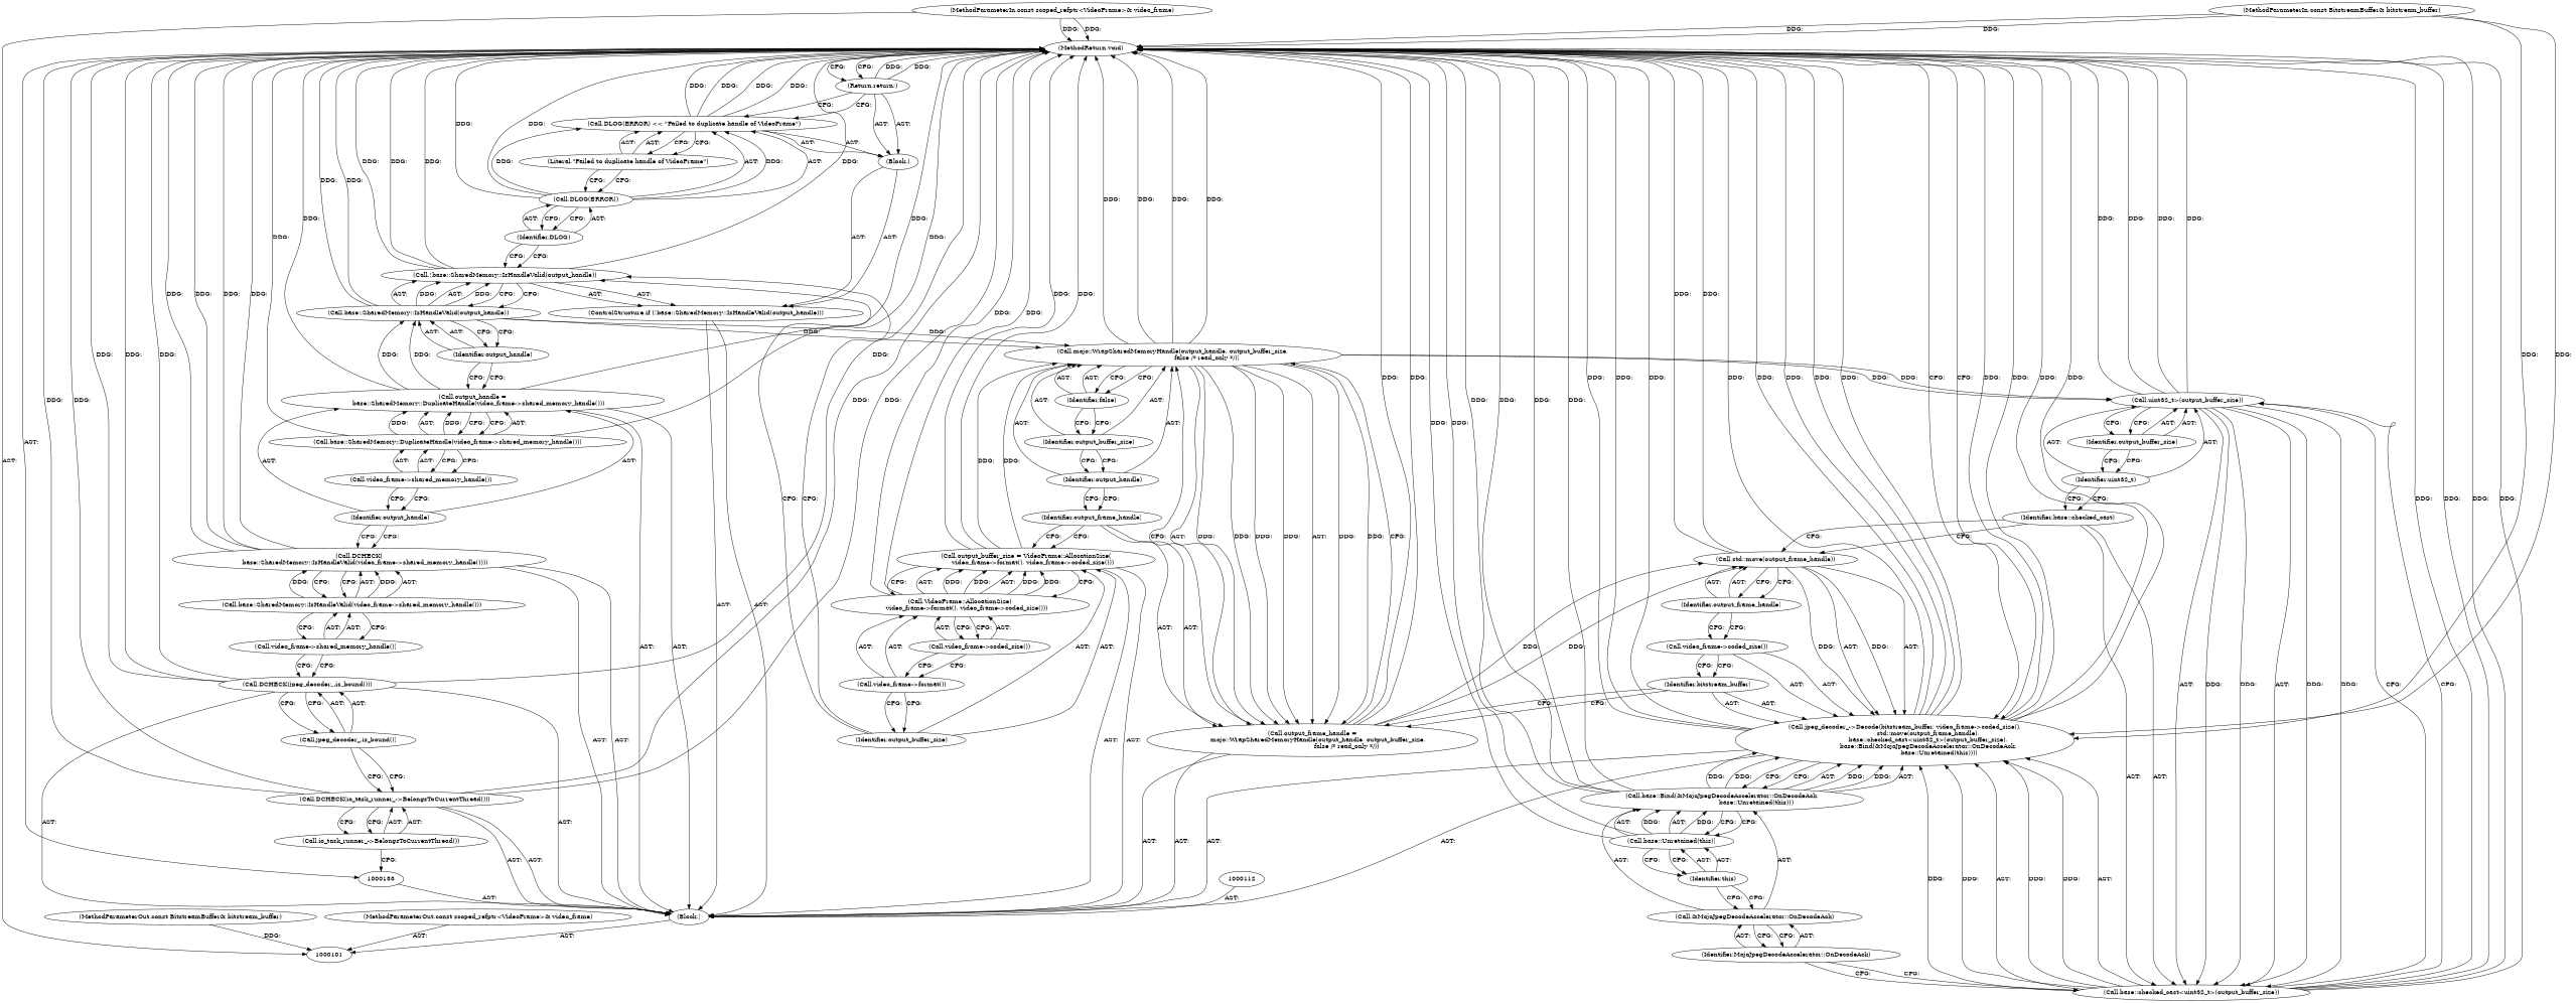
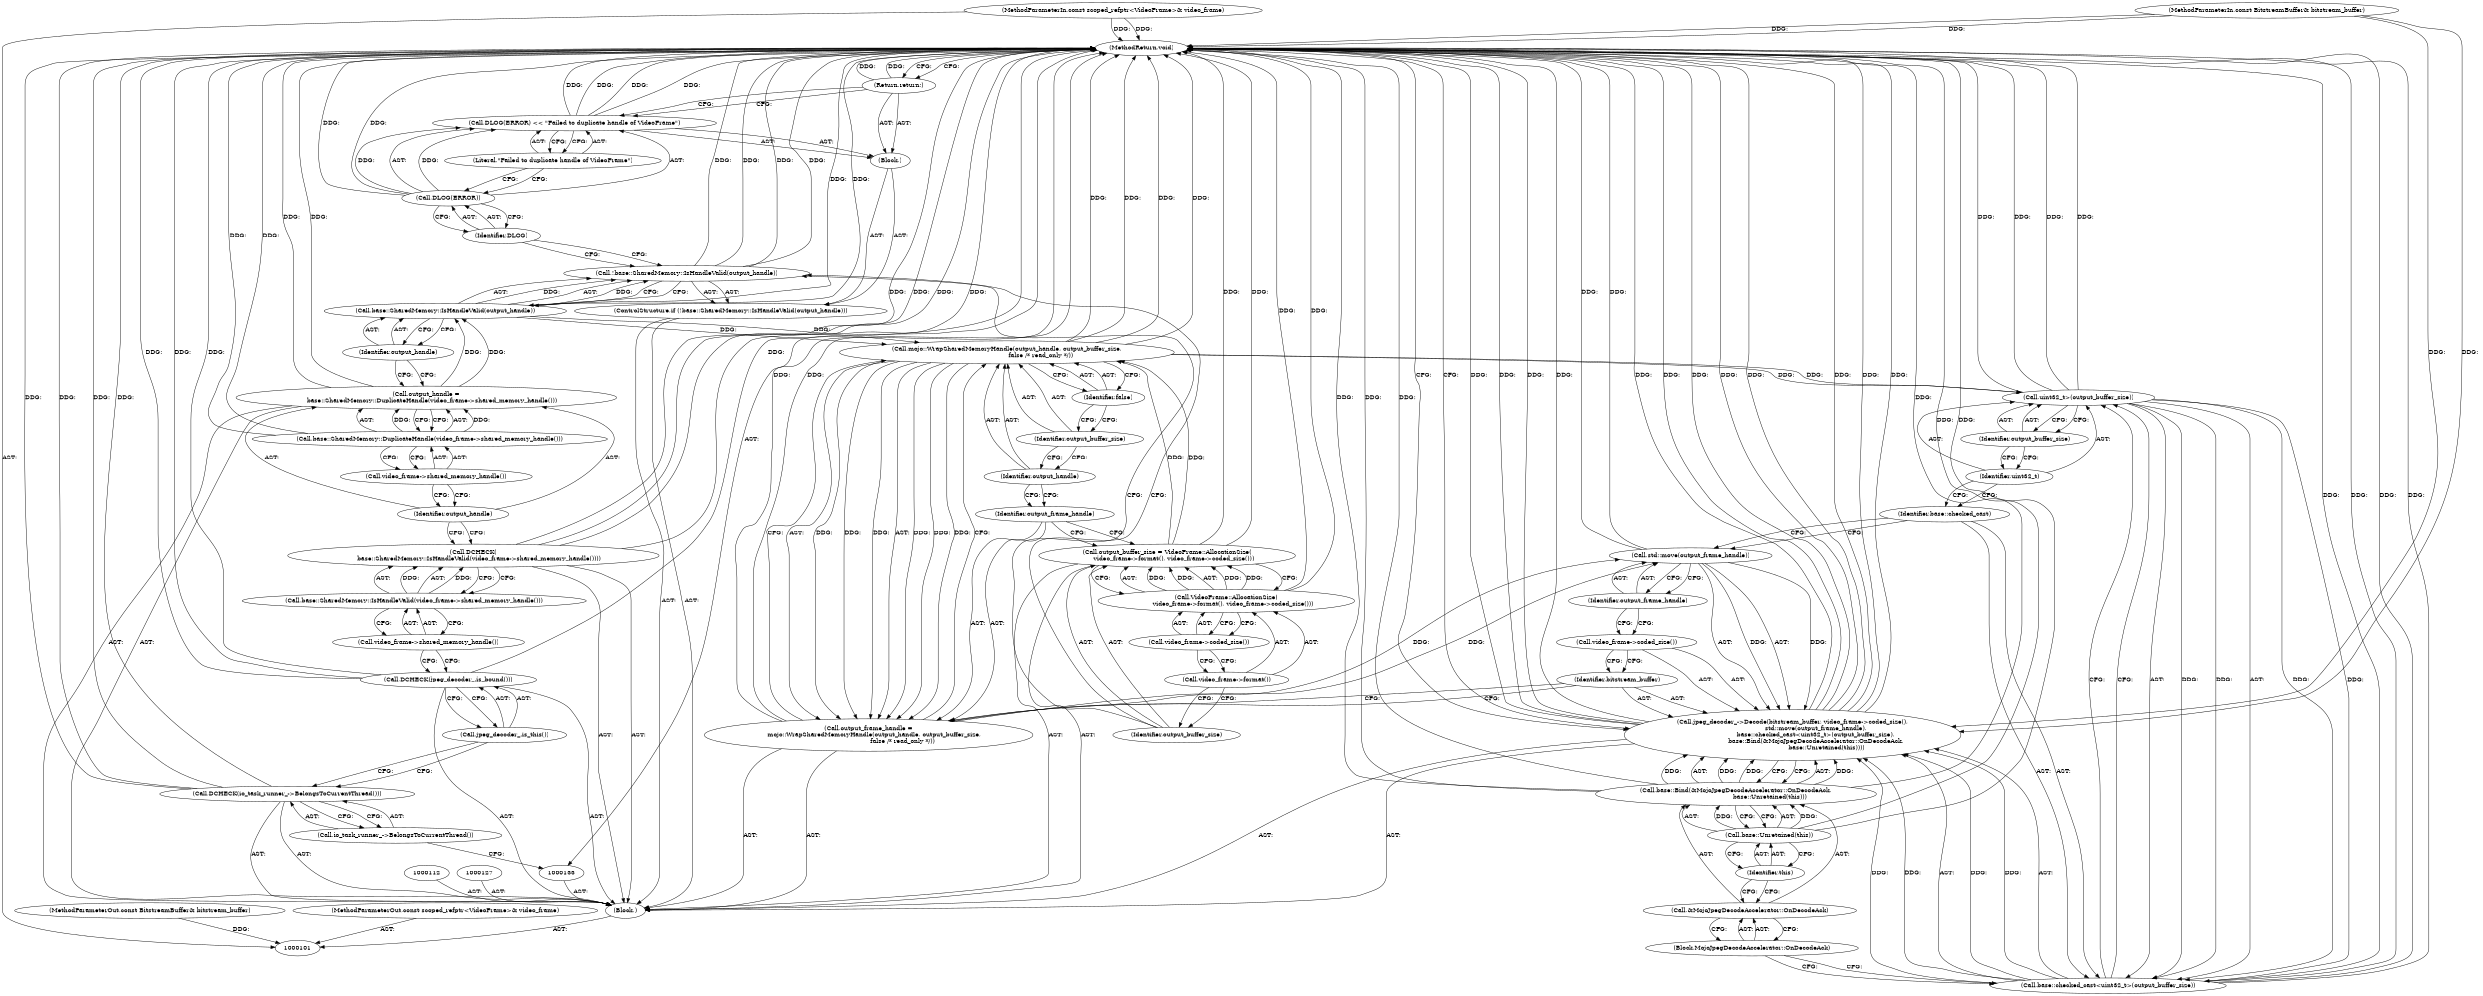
  digraph {
    n1 [label="(MethodReturn,void)"]
    n2 [label="(Return,return;)"]
    n3 [label="(Call,jpeg_decoder_->Decode(bitstream_buffer, video_frame->coded_size(),\n                        std::move(output_frame_handle),\n                        base::checked_cast<uint32_t>(output_buffer_size),\n                        base::Bind(&MojoJpegDecodeAccelerator::OnDecodeAck,\n                                   base::Unretained(this))))"]
    1000133
    n5 [label="(Block,)"]
    n6 [label="(Call,DLOG(ERROR) << \"Failed to duplicate handle of VideoFrame\")"]
    n7 [label="(Block,)"]
    n8 [label="(Call,base::Bind(&MojoJpegDecodeAccelerator::OnDecodeAck,\n                                   base::Unretained(this)))"]
    n9 [label="(Call,output_handle =\n      base::SharedMemory::DuplicateHandle(video_frame->shared_memory_handle()))"]
    n10 [label="(Call,base::SharedMemory::DuplicateHandle(video_frame->shared_memory_handle()))"]
    n11 [label="(Call,base::SharedMemory::IsHandleValid(output_handle))"]
    n12 [label="(Call,video_frame->shared_memory_handle())"]
    n13 [label="(Identifier,output_handle)"]
    n14 [label="(Call,!base::SharedMemory::IsHandleValid(output_handle))"]
    n15 [label="(Call,mojo::WrapSharedMemoryHandle(output_handle, output_buffer_size,\n                                   false /* read_only */))"]
    1000101
    n17 [label="(Identifier,output_handle)"]
    n18 [label="(Call,DCHECK(\n      base::SharedMemory::IsHandleValid(video_frame->shared_memory_handle())))"]
    n19 [label="(Call,base::SharedMemory::IsHandleValid(video_frame->shared_memory_handle()))"]
    n20 [label="(ControlStructure,if (!base::SharedMemory::IsHandleValid(output_handle)))"]
    n21 [label="(Call,output_frame_handle =\n      mojo::WrapSharedMemoryHandle(output_handle, output_buffer_size,\n                                   false /* read_only */))"]
    n22 [label="(Identifier,false)"]
    n23 [label="(Call,uint32_t>(output_buffer_size))"]
    n24 [label="(Literal,\"Failed to duplicate handle of VideoFrame\")"]
    n25 [label="(Call,DLOG(ERROR))"]
    n26 [label="(Identifier,DLOG)"]
    n27 [label="(Call,output_buffer_size = VideoFrame::AllocationSize(\n       video_frame->format(), video_frame->coded_size()))"]
    n28 [label="(Call,VideoFrame::AllocationSize(\n       video_frame->format(), video_frame->coded_size()))"]
    n29 [label="(Call,video_frame->coded_size())"]
    n30 [label="(Identifier,output_buffer_size)"]
    n31 [label="(Call,video_frame->format())"]
    n32 [label="(Call,std::move(output_frame_handle))"]
    n33 [label="(Identifier,output_frame_handle)"]
    n34 [label="(Identifier,output_frame_handle)"]
    n35 [label="(MethodParameterIn,const BitstreamBuffer& bitstream_buffer)"]
    n36 [label="(MethodParameterOut,const BitstreamBuffer& bitstream_buffer)"]
    n37 [label="(Identifier,output_handle)"]
    n38 [label="(Identifier,output_buffer_size)"]
    n39 [label="(Call,base::checked_cast<uint32_t>(output_buffer_size))"]
    n40 [label="(Identifier,output_buffer_size)"]
    n41 [label="(Identifier,bitstream_buffer)"]
    n42 [label="(Call,base::Unretained(this))"]
    n43 [label="(Call,video_frame->coded_size())"]
    n44 [label="(Identifier,base::checked_cast)"]
    n45 [label="(Identifier,uint32_t)"]
    n46 [label="(Identifier,this)"]
    n47 [label="(Call,&MojoJpegDecodeAccelerator::OnDecodeAck)"]
-   n48 [label="(Identifier,MojoJpegDecodeAccelerator::OnDecodeAck)"]
+   n48 [label="(Block,MojoJpegDecodeAccelerator::OnDecodeAck)"]
    n49 [label="(MethodParameterIn,const scoped_refptr<VideoFrame>& video_frame)"]
    n50 [label="(MethodParameterOut,const scoped_refptr<VideoFrame>& video_frame)"]
    n51 [label="(Call,DCHECK(io_task_runner_->BelongsToCurrentThread()))"]
    n52 [label="(Call,io_task_runner_->BelongsToCurrentThread())"]
    n53 [label="(Call,DCHECK(jpeg_decoder_.is_bound()))"]
-   n54 [label="(Call,jpeg_decoder_.is_bound())"]
+   n54 [label="(Call,jpeg_decoder_.is_this())"]
    n55 [label="(Call,video_frame->shared_memory_handle())"]
    1000112
+   1000127
    n1 -> n2 [label="CFG: "]
    n1 -> n2 [label="CFG: "]
    n1 -> n3 [label="CFG: "]
    n1 -> n3 [label="CFG: "]
    n1 -> 1000133 [label="AST: "]
    n2 -> n1 [label="DDG: "]
    n2 -> n1 [label="DDG: "]
    n2 -> n5 [label="AST: "]
    n2 -> n5 [label="AST: "]
    n2 -> n6 [label="CFG: "]
    n2 -> n6 [label="CFG: "]
    n3 -> n1 [label="DDG: "]
    n3 -> n1 [label="DDG: "]
    n3 -> n1 [label="DDG: "]
    n3 -> n1 [label="DDG: "]
    n3 -> n1 [label="DDG: "]
    n3 -> n1 [label="DDG: "]
    n3 -> n1 [label="DDG: "]
    n3 -> n1 [label="DDG: "]
    n3 -> n1 [label="DDG: "]
    n3 -> n1 [label="DDG: "]
    n3 -> n1 [label="DDG: "]
    n3 -> n1 [label="DDG: "]
    n3 -> n7 [label="AST: "]
    n3 -> n7 [label="AST: "]
    n3 -> n8 [label="CFG: "]
    n3 -> n8 [label="CFG: "]
    1000133 -> n7 [label="AST: "]
    n5 -> n20 [label="AST: "]
    n5 -> n20 [label="AST: "]
    n6 -> n1 [label="DDG: "]
    n6 -> n1 [label="DDG: "]
    n6 -> n1 [label="DDG: "]
    n6 -> n1 [label="DDG: "]
    n6 -> n5 [label="AST: "]
    n6 -> n5 [label="AST: "]
    n6 -> n24 [label="CFG: "]
    n6 -> n24 [label="CFG: "]
    n7 -> 1000101 [label="AST: "]
    n8 -> n1 [label="DDG: "]
    n8 -> n1 [label="DDG: "]
    n8 -> n1 [label="DDG: "]
    n8 -> n1 [label="DDG: "]
    n8 -> n3 [label="AST: "]
    n8 -> n3 [label="DDG: "]
    n8 -> n3 [label="DDG: "]
    n8 -> n3 [label="AST: "]
    n8 -> n3 [label="DDG: "]
    n8 -> n3 [label="DDG: "]
    n8 -> n42 [label="CFG: "]
    n8 -> n42 [label="CFG: "]
    n9 -> n1 [label="DDG: "]
    n9 -> n1 [label="DDG: "]
    n9 -> n7 [label="AST: "]
    n9 -> n7 [label="AST: "]
    n9 -> n10 [label="CFG: "]
    n9 -> n10 [label="CFG: "]
    n9 -> n11 [label="DDG: "]
    n9 -> n11 [label="DDG: "]
    n10 -> n1 [label="DDG: "]
    n10 -> n1 [label="DDG: "]
    n10 -> n9 [label="AST: "]
    n10 -> n9 [label="DDG: "]
    n10 -> n9 [label="AST: "]
    n10 -> n9 [label="DDG: "]
    n10 -> n12 [label="CFG: "]
    n10 -> n12 [label="CFG: "]
    n11 -> n1 [label="DDG: "]
    n11 -> n1 [label="DDG: "]
    n11 -> n13 [label="CFG: "]
    n11 -> n13 [label="CFG: "]
    n11 -> n14 [label="AST: "]
    n11 -> n14 [label="DDG: "]
    n11 -> n14 [label="AST: "]
    n11 -> n14 [label="DDG: "]
    n11 -> n15 [label="DDG: "]
    n11 -> n15 [label="DDG: "]
    n12 -> n10 [label="AST: "]
    n12 -> n10 [label="AST: "]
    n12 -> n17 [label="CFG: "]
    n12 -> n17 [label="CFG: "]
    n13 -> n9 [label="CFG: "]
    n13 -> n9 [label="CFG: "]
    n13 -> n11 [label="AST: "]
    n13 -> n11 [label="AST: "]
    n14 -> n1 [label="DDG: "]
    n14 -> n1 [label="DDG: "]
    n14 -> n1 [label="DDG: "]
    n14 -> n1 [label="DDG: "]
    n14 -> n11 [label="CFG: "]
    n14 -> n11 [label="CFG: "]
    n14 -> n20 [label="AST: "]
    n14 -> n20 [label="AST: "]
    n15 -> n1 [label="DDG: "]
    n15 -> n1 [label="DDG: "]
    n15 -> n1 [label="DDG: "]
    n15 -> n1 [label="DDG: "]
    n15 -> n21 [label="AST: "]
    n15 -> n21 [label="DDG: "]
    n15 -> n21 [label="DDG: "]
    n15 -> n21 [label="DDG: "]
    n15 -> n21 [label="AST: "]
    n15 -> n21 [label="DDG: "]
    n15 -> n21 [label="DDG: "]
    n15 -> n21 [label="DDG: "]
    n15 -> n22 [label="CFG: "]
    n15 -> n22 [label="CFG: "]
    n15 -> n23 [label="DDG: "]
    n15 -> n23 [label="DDG: "]
    n17 -> n9 [label="AST: "]
    n17 -> n9 [label="AST: "]
    n17 -> n18 [label="CFG: "]
    n17 -> n18 [label="CFG: "]
    n18 -> n1 [label="DDG: "]
    n18 -> n1 [label="DDG: "]
    n18 -> n1 [label="DDG: "]
    n18 -> n1 [label="DDG: "]
    n18 -> n7 [label="AST: "]
    n18 -> n7 [label="AST: "]
    n18 -> n19 [label="CFG: "]
    n18 -> n19 [label="CFG: "]
    n19 -> n18 [label="AST: "]
    n19 -> n18 [label="DDG: "]
    n19 -> n18 [label="AST: "]
    n19 -> n18 [label="DDG: "]
    n19 -> n55 [label="CFG: "]
    n19 -> n55 [label="CFG: "]
    n20 -> n7 [label="AST: "]
    n20 -> n7 [label="AST: "]
    n21 -> n1 [label="DDG: "]
    n21 -> n1 [label="DDG: "]
    n21 -> n7 [label="AST: "]
    n21 -> n7 [label="AST: "]
    n21 -> n15 [label="CFG: "]
    n21 -> n15 [label="CFG: "]
    n21 -> n32 [label="DDG: "]
    n21 -> n32 [label="DDG: "]
    n22 -> n15 [label="AST: "]
    n22 -> n15 [label="AST: "]
    n22 -> n38 [label="CFG: "]
    n22 -> n38 [label="CFG: "]
    n23 -> n1 [label="DDG: "]
    n23 -> n1 [label="DDG: "]
    n23 -> n1 [label="DDG: "]
    n23 -> n1 [label="DDG: "]
    n23 -> n39 [label="AST: "]
    n23 -> n39 [label="DDG: "]
    n23 -> n39 [label="DDG: "]
    n23 -> n39 [label="AST: "]
    n23 -> n39 [label="DDG: "]
    n23 -> n39 [label="DDG: "]
    n23 -> n40 [label="CFG: "]
    n23 -> n40 [label="CFG: "]
    n24 -> n6 [label="AST: "]
    n24 -> n6 [label="AST: "]
    n24 -> n25 [label="CFG: "]
    n24 -> n25 [label="CFG: "]
    n25 -> n1 [label="DDG: "]
    n25 -> n1 [label="DDG: "]
    n25 -> n6 [label="AST: "]
    n25 -> n6 [label="DDG: "]
    n25 -> n6 [label="AST: "]
    n25 -> n6 [label="DDG: "]
    n25 -> n26 [label="CFG: "]
    n25 -> n26 [label="CFG: "]
    n26 -> n14 [label="CFG: "]
    n26 -> n14 [label="CFG: "]
    n26 -> n25 [label="AST: "]
    n26 -> n25 [label="AST: "]
    n27 -> n1 [label="DDG: "]
    n27 -> n1 [label="DDG: "]
    n27 -> n7 [label="AST: "]
    n27 -> n7 [label="AST: "]
    n27 -> n15 [label="DDG: "]
    n27 -> n15 [label="DDG: "]
    n27 -> n28 [label="CFG: "]
    n27 -> n28 [label="CFG: "]
    n28 -> n1 [label="DDG: "]
    n28 -> n1 [label="DDG: "]
    n28 -> n27 [label="AST: "]
    n28 -> n27 [label="DDG: "]
    n28 -> n27 [label="DDG: "]
    n28 -> n27 [label="AST: "]
    n28 -> n27 [label="DDG: "]
    n28 -> n27 [label="DDG: "]
    n28 -> n29 [label="CFG: "]
    n28 -> n29 [label="CFG: "]
    n29 -> n28 [label="AST: "]
    n29 -> n28 [label="AST: "]
    n29 -> n31 [label="CFG: "]
    n29 -> n31 [label="CFG: "]
    n30 -> n14 [label="CFG: "]
    n30 -> n14 [label="CFG: "]
    n30 -> n27 [label="AST: "]
    n30 -> n27 [label="AST: "]
    n31 -> n28 [label="AST: "]
    n31 -> n28 [label="AST: "]
    n31 -> n30 [label="CFG: "]
    n31 -> n30 [label="CFG: "]
    n32 -> n1 [label="DDG: "]
    n32 -> n1 [label="DDG: "]
    n32 -> n3 [label="AST: "]
    n32 -> n3 [label="DDG: "]
    n32 -> n3 [label="AST: "]
    n32 -> n3 [label="DDG: "]
    n32 -> n33 [label="CFG: "]
    n32 -> n33 [label="CFG: "]
    n33 -> n32 [label="AST: "]
    n33 -> n32 [label="AST: "]
    n33 -> n43 [label="CFG: "]
    n33 -> n43 [label="CFG: "]
    n34 -> n21 [label="AST: "]
    n34 -> n21 [label="AST: "]
    n34 -> n27 [label="CFG: "]
    n34 -> n27 [label="CFG: "]
    n35 -> n1 [label="DDG: "]
    n35 -> n1 [label="DDG: "]
    n35 -> n3 [label="DDG: "]
    n35 -> n3 [label="DDG: "]
    n36 -> 1000101 [label="DDG: "]
    n37 -> n15 [label="AST: "]
    n37 -> n15 [label="AST: "]
    n37 -> n34 [label="CFG: "]
    n37 -> n34 [label="CFG: "]
    n38 -> n15 [label="AST: "]
    n38 -> n15 [label="AST: "]
    n38 -> n37 [label="CFG: "]
    n38 -> n37 [label="CFG: "]
    n39 -> n1 [label="DDG: "]
    n39 -> n1 [label="DDG: "]
    n39 -> n1 [label="DDG: "]
    n39 -> n1 [label="DDG: "]
    n39 -> n3 [label="AST: "]
    n39 -> n3 [label="DDG: "]
    n39 -> n3 [label="DDG: "]
    n39 -> n3 [label="AST: "]
    n39 -> n3 [label="DDG: "]
    n39 -> n3 [label="DDG: "]
    n39 -> n23 [label="CFG: "]
    n39 -> n23 [label="CFG: "]
    n40 -> n23 [label="AST: "]
    n40 -> n23 [label="AST: "]
    n40 -> n45 [label="CFG: "]
    n40 -> n45 [label="CFG: "]
    n41 -> n3 [label="AST: "]
    n41 -> n3 [label="AST: "]
    n41 -> n21 [label="CFG: "]
    n41 -> n21 [label="CFG: "]
    n42 -> n1 [label="DDG: "]
    n42 -> n1 [label="DDG: "]
    n42 -> n8 [label="AST: "]
    n42 -> n8 [label="DDG: "]
    n42 -> n8 [label="AST: "]
    n42 -> n8 [label="DDG: "]
    n42 -> n46 [label="CFG: "]
    n42 -> n46 [label="CFG: "]
    n43 -> n3 [label="AST: "]
    n43 -> n3 [label="AST: "]
    n43 -> n41 [label="CFG: "]
    n43 -> n41 [label="CFG: "]
    n44 -> n32 [label="CFG: "]
    n44 -> n32 [label="CFG: "]
    n44 -> n39 [label="AST: "]
    n44 -> n39 [label="AST: "]
    n45 -> n23 [label="AST: "]
    n45 -> n23 [label="AST: "]
    n45 -> n44 [label="CFG: "]
    n45 -> n44 [label="CFG: "]
    n46 -> n42 [label="AST: "]
    n46 -> n42 [label="AST: "]
    n46 -> n47 [label="CFG: "]
    n46 -> n47 [label="CFG: "]
    n47 -> n8 [label="AST: "]
    n47 -> n8 [label="AST: "]
    n47 -> n48 [label="CFG: "]
    n47 -> n48 [label="CFG: "]
    n48 -> n39 [label="CFG: "]
    n48 -> n39 [label="CFG: "]
    n48 -> n47 [label="AST: "]
    n48 -> n47 [label="AST: "]
    n49 -> n1 [label="DDG: "]
    n49 -> n1 [label="DDG: "]
    n49 -> 1000101 [label="AST: "]
    n50 -> 1000101 [label="AST: "]
    n51 -> n1 [label="DDG: "]
    n51 -> n1 [label="DDG: "]
    n51 -> n1 [label="DDG: "]
    n51 -> n1 [label="DDG: "]
    n51 -> n7 [label="AST: "]
    n51 -> n7 [label="AST: "]
    n51 -> n52 [label="CFG: "]
    n51 -> n52 [label="CFG: "]
    n52 -> 1000133 [label="CFG: "]
    n52 -> n51 [label="AST: "]
    n52 -> n51 [label="AST: "]
    n53 -> n1 [label="DDG: "]
    n53 -> n1 [label="DDG: "]
    n53 -> n1 [label="DDG: "]
    n53 -> n1 [label="DDG: "]
    n53 -> n7 [label="AST: "]
    n53 -> n7 [label="AST: "]
    n53 -> n54 [label="CFG: "]
    n53 -> n54 [label="CFG: "]
    n54 -> n51 [label="CFG: "]
    n54 -> n51 [label="CFG: "]
    n54 -> n53 [label="AST: "]
    n54 -> n53 [label="AST: "]
    n55 -> n19 [label="AST: "]
    n55 -> n19 [label="AST: "]
    n55 -> n53 [label="CFG: "]
    n55 -> n53 [label="CFG: "]
    1000112 -> n7 [label="AST: "]
+   1000127 -> n7 [label="AST: "]
  }
